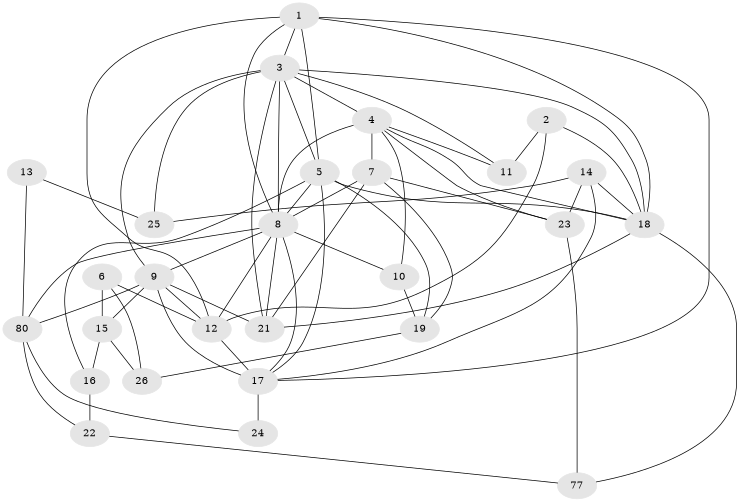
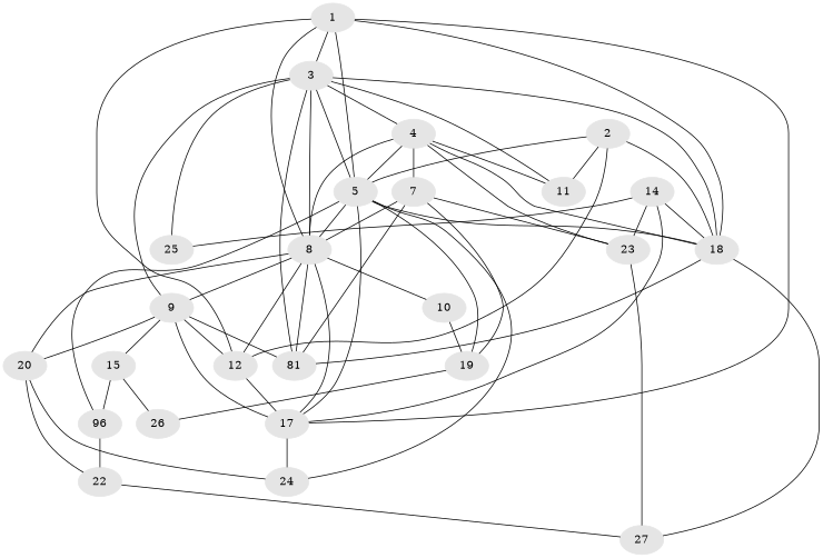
  graph {
    node [color=gray90 style=filled]
    edge [weight=1.0]
    1
    3
    5
    8
    12
    17
    18
    11
    4
    9
-   21
+   21 [label=81]
    25
-   16
+   16 [label=96]
    19
    24
    10
-   20 [label=80]
-   27 [label=77]
+   20
+   27
    2
    23
    7
    15
    22
    26
-   6
-   13
    14
    1 -- 3
    1 -- 5
    1 -- 8
    1 -- 12
    1 -- 17
    1 -- 18
    3 -- 5
    3 -- 8
    3 -- 18 [weight=2.0]
    3 -- 11
    3 -- 4
    3 -- 9
    3 -- 21
    3 -- 25 [weight=2.0]
    5 -- 8
    5 -- 17
    5 -- 18
    5 -- 16
    5 -- 19
+   5 -- 24
    8 -- 12
    8 -- 17
    8 -- 9
    8 -- 21 [weight=2.0]
    8 -- 10
    8 -- 20
    12 -- 17
    17 -- 24 [weight=2.0]
    18 -- 21
    18 -- 27
-   4 -- 10
+   4 -- 5
    4 -- 8 [weight=2.0]
    4 -- 18
    4 -- 11 [weight=2.0]
    4 -- 23
    4 -- 7 [weight=2.0]
    9 -- 12
    9 -- 17 [weight=3.0]
    9 -- 21
    9 -- 20
    9 -- 15
    16 -- 22
    19 -- 26
    10 -- 19
    20 -- 24
    20 -- 22
+   2 -- 5
    2 -- 12
    2 -- 18
    2 -- 11
    23 -- 27
    7 -- 8 [weight=2.0]
    7 -- 21
    7 -- 19
    7 -- 23
    15 -- 16
    15 -- 26
    22 -- 27
-   6 -- 12
-   6 -- 15
-   6 -- 26
-   13 -- 25
-   13 -- 20
    14 -- 17
    14 -- 18
    14 -- 25
    14 -- 23
  }
